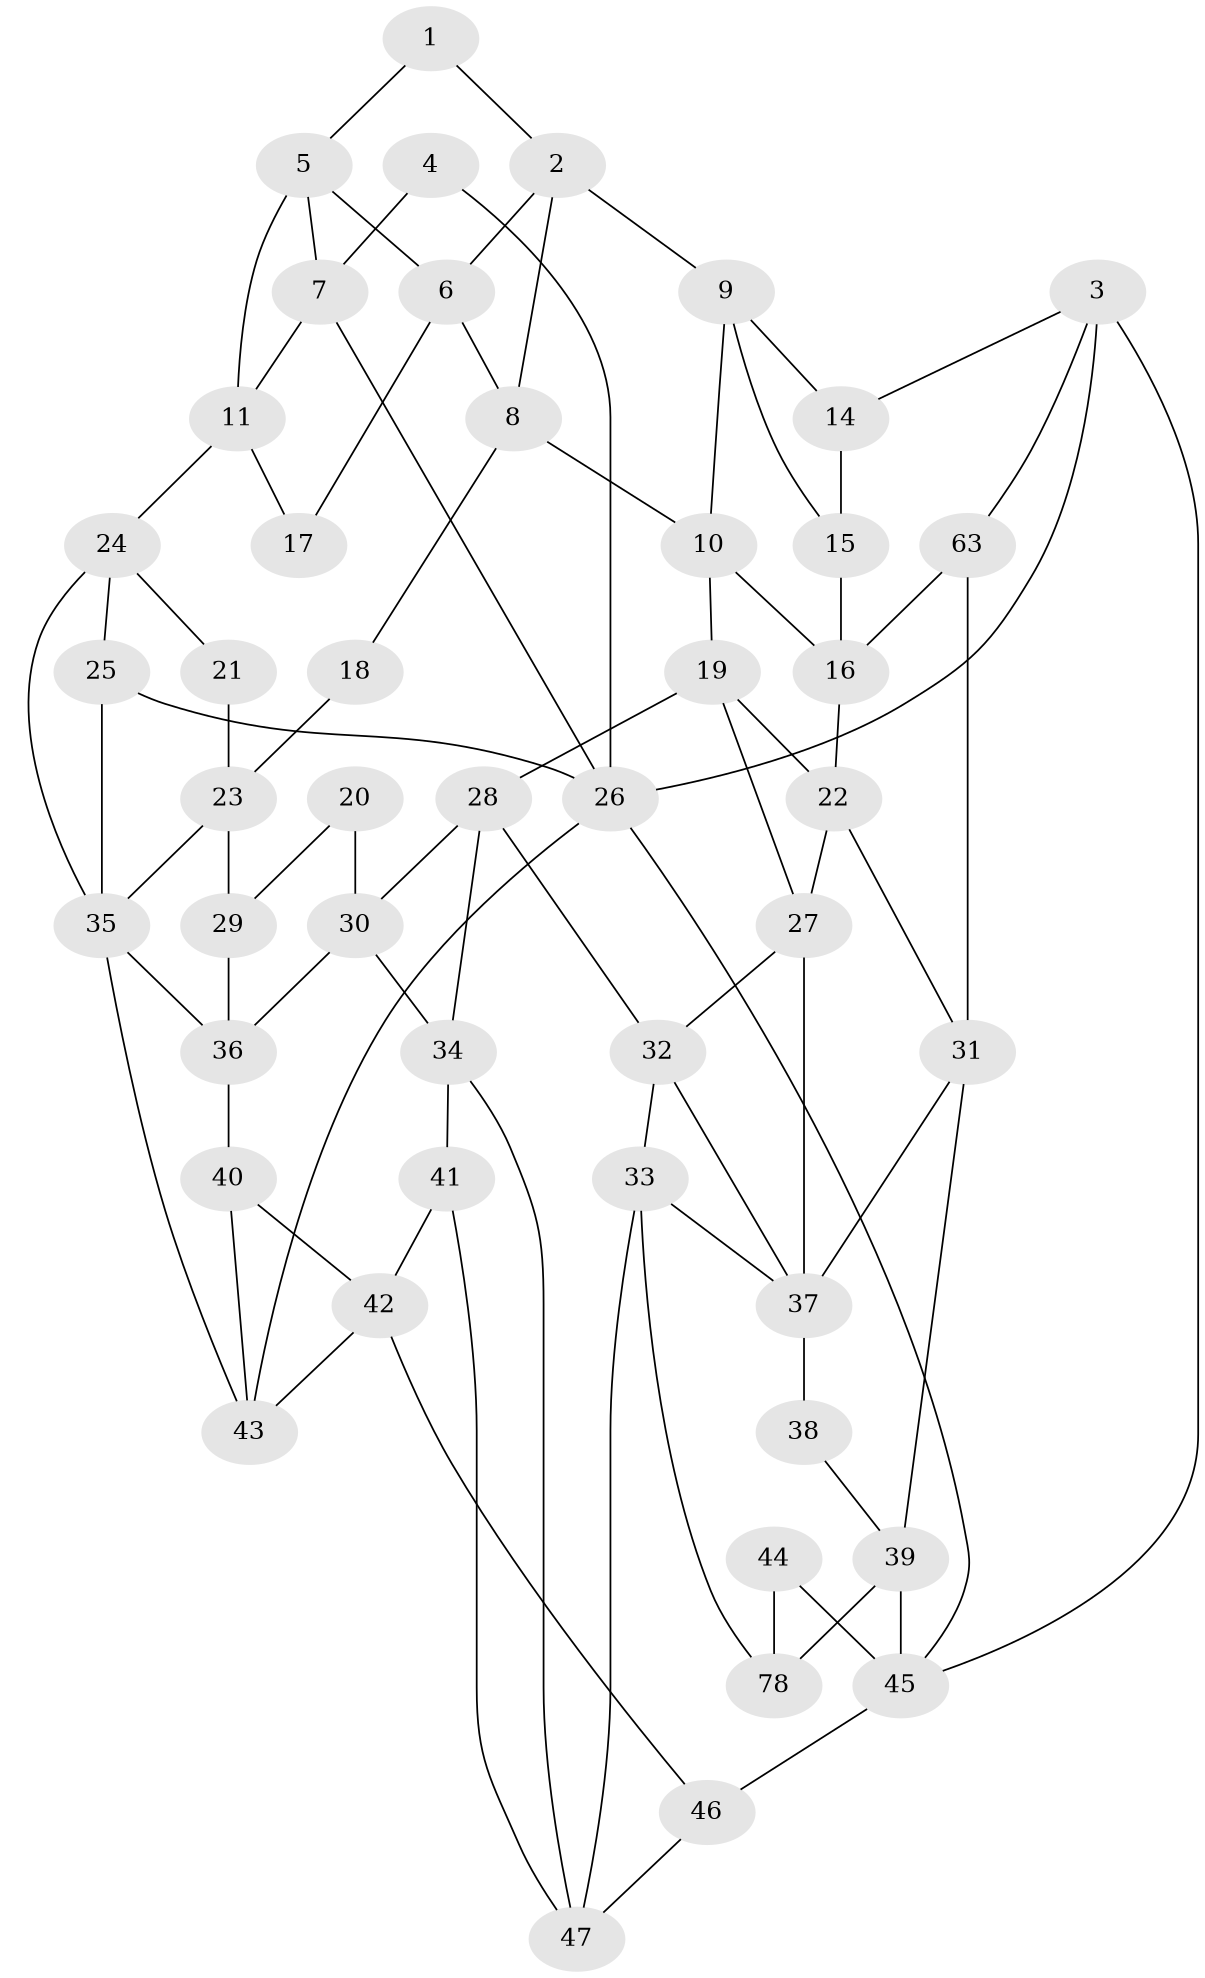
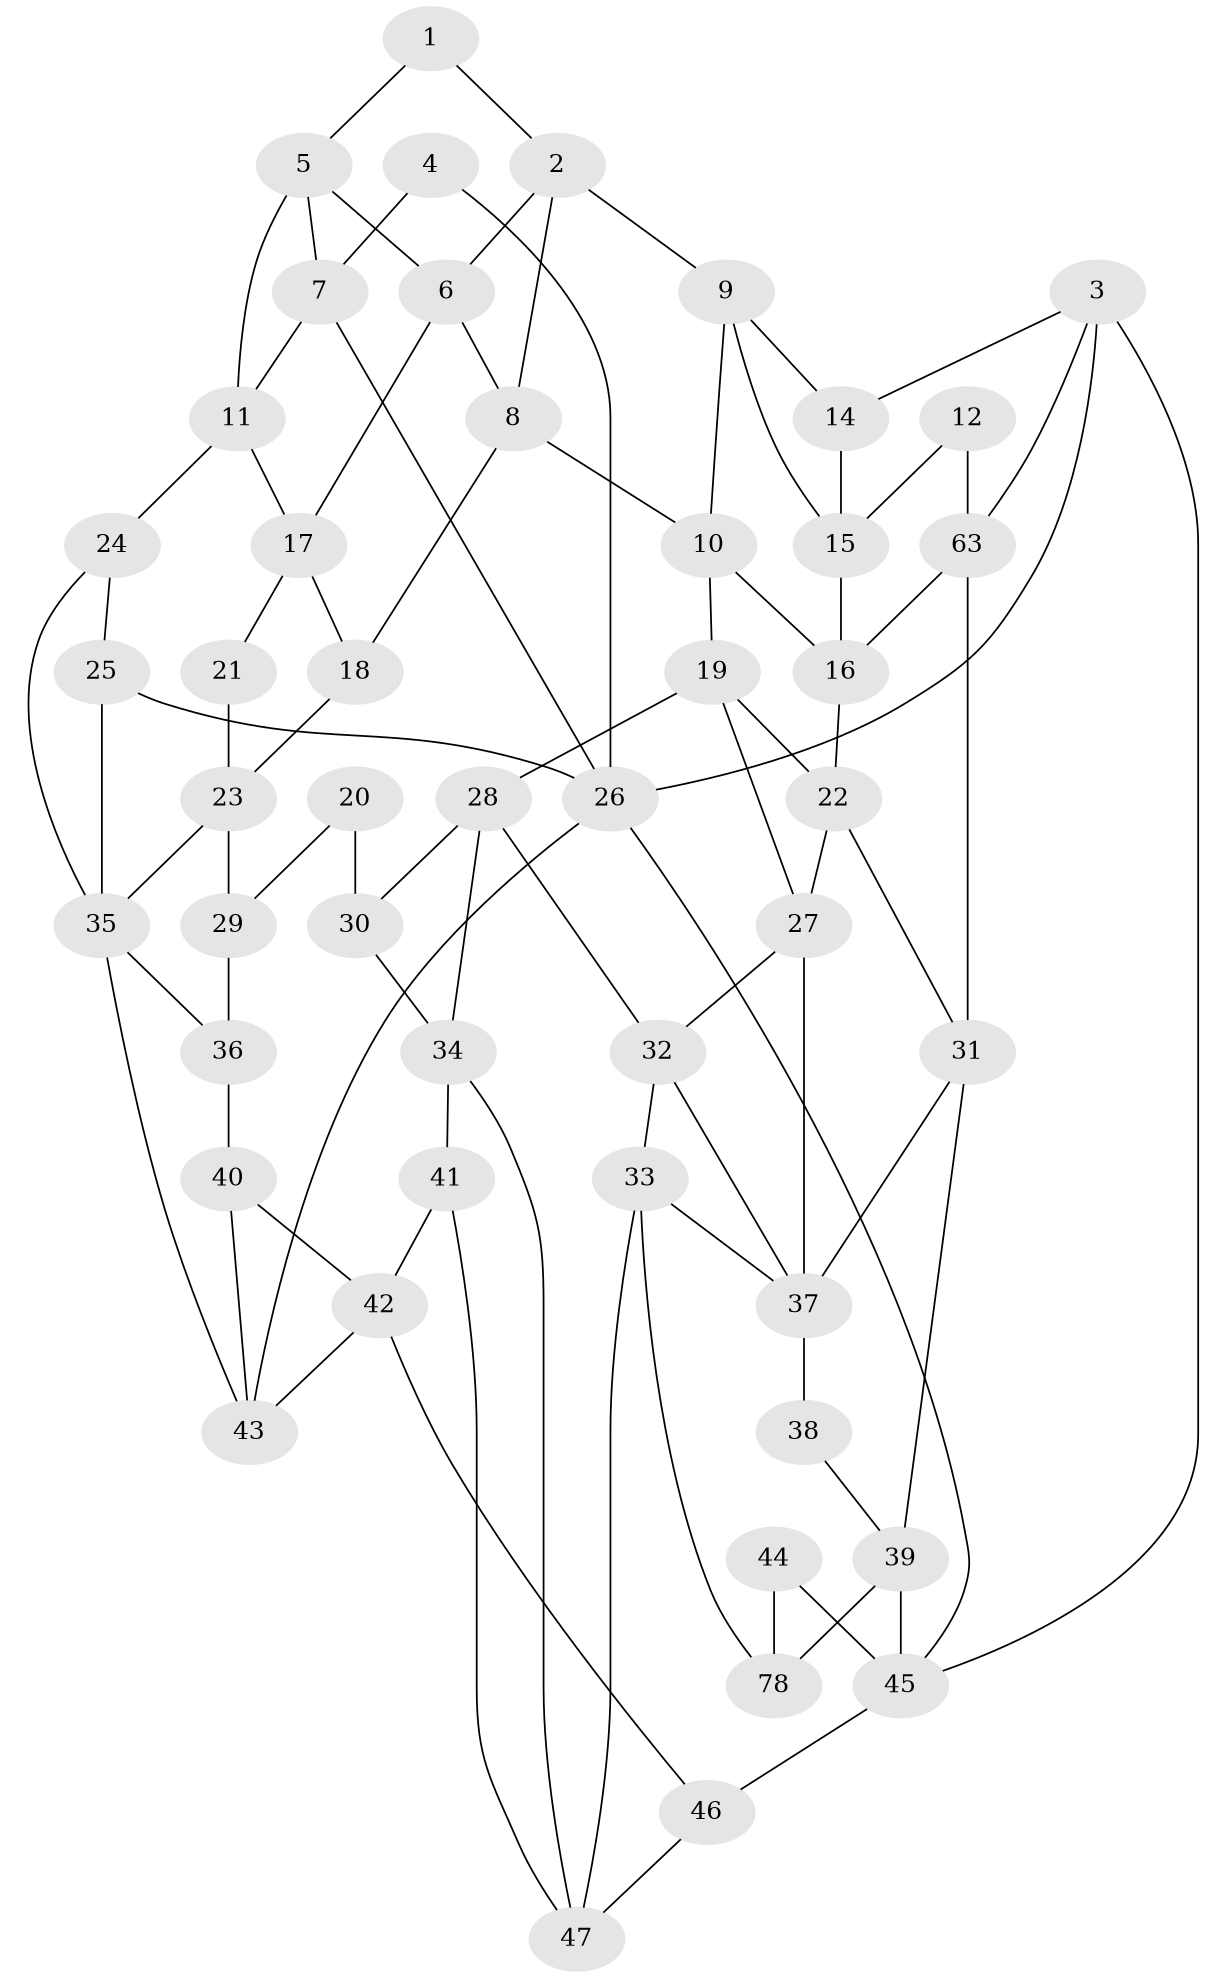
  graph {
    node [color=gray90 style=filled]
    edge [weight=1.0]
    1
    2
    5
    6
    8
    9
    7
    11
    17
    10
    18
    14
    15
    n14 [label=63]
    3
    26
    45
    16
    31
    43
    46
    4
    24
    21
    19
    23
    22
    27
    28
    35
    25
+   12
    37
    39
    20
    29
    30
    32
    34
    36
    33
    38
    47
    41
    40
    n46 [label=78]
    42
    44
    1 -- 2
    1 -- 5
    2 -- 6
    2 -- 8
    2 -- 9
    5 -- 6
    5 -- 7
    5 -- 11
    6 -- 8
    6 -- 17
    8 -- 10
    8 -- 18
    9 -- 10
    9 -- 14
    9 -- 15
    7 -- 11
    7 -- 26
    11 -- 17
    11 -- 24
-   24 -- 21
+   17 -- 18
+   17 -- 21
    10 -- 16
    10 -- 19
    18 -- 23
    14 -- 15
    15 -- 16
    n14 -- 16
    n14 -- 31
    3 -- 14
    3 -- n14
    3 -- 26
    3 -- 45
    26 -- 45
    26 -- 43
    45 -- 46
    16 -- 22
    31 -- 37
    31 -- 39
    46 -- 47
    4 -- 7
    4 -- 26
    24 -- 35
    24 -- 25
    21 -- 23
    19 -- 22
    19 -- 27
    19 -- 28
    23 -- 35
    23 -- 29
    22 -- 31
    22 -- 27
    27 -- 37
    27 -- 32
    28 -- 30
    28 -- 32
    28 -- 34
    35 -- 43
    35 -- 36 [weight=2.0]
    25 -- 26
    25 -- 35
+   12 -- 15
+   12 -- n14
    37 -- 38 [weight=2.0]
    39 -- 45
    39 -- n46
    20 -- 29
    20 -- 30
    29 -- 36 [weight=2.0]
    30 -- 34
-   30 -- 36
    32 -- 37
    32 -- 33
    34 -- 47
    34 -- 41
    36 -- 40
    33 -- 37
    33 -- 47
    33 -- n46
    38 -- 39
    41 -- 47
    41 -- 42
    40 -- 43
    40 -- 42
    42 -- 43
    42 -- 46
    44 -- 45
    44 -- n46 [weight=2.0]
  }
